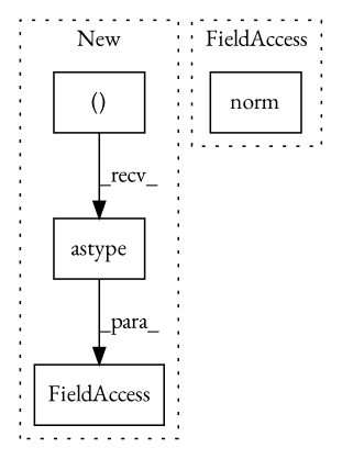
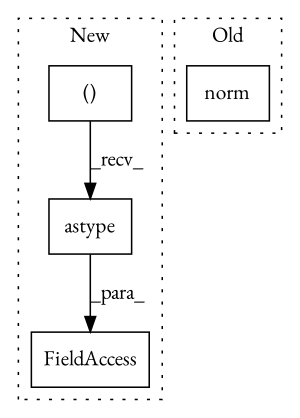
  digraph {
    fontname="EB Garamond"
    node [a=32 fontname="EB Garamond" shape=box]
    edge [fontname="EB Garamond"]
    n1 [l="7,1" label=astype s="54599,54617"]
    n2 [a=106 l=31 label="()" s=54564]
    n3 [a=22 l=11 label=FieldAccess s=54606]
    n4 [l="5,1" label=norm s="54393,54484"]
    subgraph cluster_1 {
      label=New
      style=dotted
      n1
      n2
      n3
    }
    subgraph cluster_2 {
-     label=FieldAccess
+     label=Old
      style=dotted
      n4
    }
    n1 -> n3 [label=_para_]
    n2 -> n1 [label=_recv_]
  }
